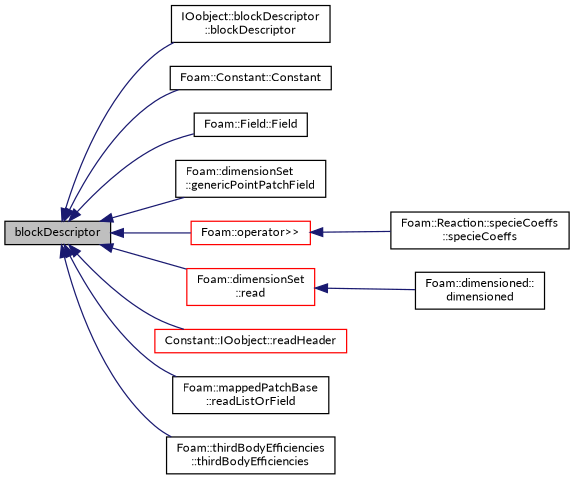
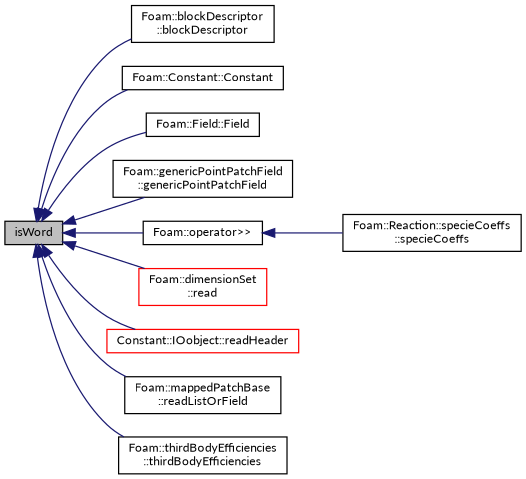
  digraph {
    fontname=Lato
    rankdir=LR
    node [color=black fontname=Lato fontsize=10 shape=record]
    edge [color=midnightblue dir=back fontname=Lato fontsize=10 labelfontname=FreeSans labelfontsize=10 style=solid]
-   n1 [fillcolor=grey75 fontcolor=black height=0.2 label=blockDescriptor style=filled width=0.4]
-   n2 [height=0.2 label="IOobject::blockDescriptor\l::blockDescriptor" width=0.4]
+   n1 [fillcolor=grey75 fontcolor=black height=0.2 label=isWord style=filled width=0.4]
+   n2 [height=0.2 label="Foam::blockDescriptor\l::blockDescriptor" width=0.4]
    n3 [height=0.2 label="Foam::Constant::Constant" width=0.4]
    n4 [height=0.2 label="Foam::Field::Field" width=0.4]
-   n5 [height=0.2 label="Foam::dimensionSet\l::genericPointPatchField" width=0.4]
-   n6 [color=red height=0.2 label="Foam::operator\>\>" width=0.4]
+   n5 [height=0.2 label="Foam::genericPointPatchField\l::genericPointPatchField" width=0.4]
+   n6 [height=0.2 label="Foam::operator\>\>" width=0.4]
    n7 [color=red height=0.2 label="Foam::dimensionSet\l::read" width=0.4]
    n8 [color=red height=0.2 label="Constant::IOobject::readHeader" width=0.4]
    n9 [height=0.2 label="Foam::mappedPatchBase\l::readListOrField" width=0.4]
    n10 [height=0.2 label="Foam::thirdBodyEfficiencies\l::thirdBodyEfficiencies" width=0.4]
-   n11 [height=0.2 label="Foam::dimensioned::\ldimensioned" width=0.4]
    n12 [height=0.2 label="Foam::Reaction::specieCoeffs\l::specieCoeffs" width=0.4]
    n1 -> n2
    n1 -> n3
    n1 -> n4
    n1 -> n5
    n1 -> n6
    n1 -> n7
    n1 -> n8
    n1 -> n9
    n1 -> n10
    n6 -> n12
-   n7 -> n11
  }
